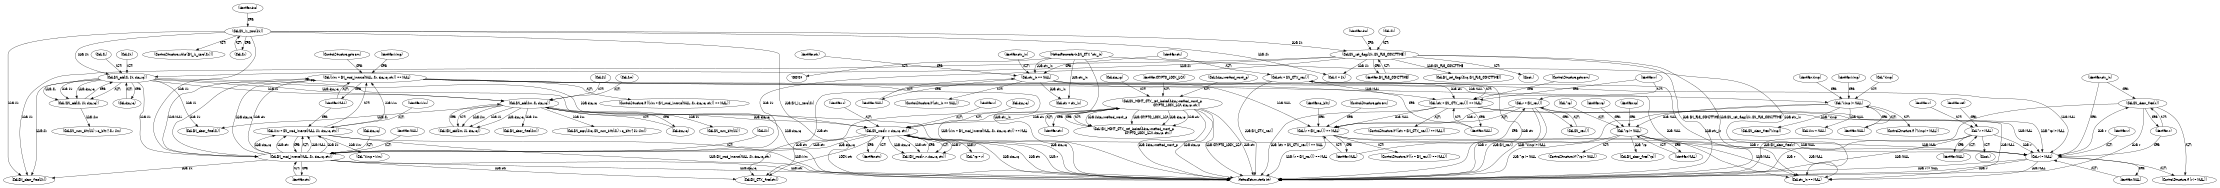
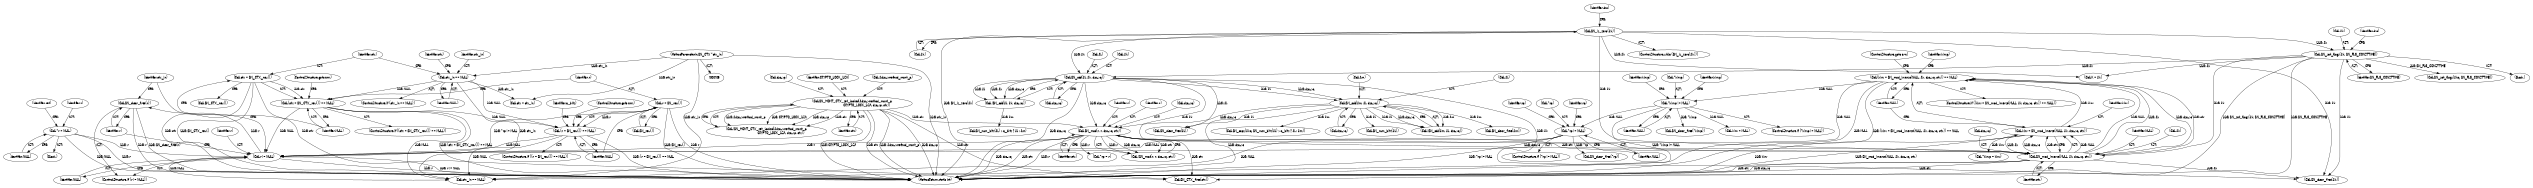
  digraph {
    fontname="Patrick Hand"
    node [fontname="Patrick Hand"]
    edge [fontname="Patrick Hand"]
    n1 [label="(Call,BN_clear_free(r))"]
    n2 [label="(Identifier,r)"]
    n3 [label="(ControlStructure,if (r != NULL))"]
    n4 [label="(MethodReturn,static int)"]
    n5 [label="(Call,r != NULL)"]
    n6 [label="(Call,ctx_in == NULL)"]
    n7 [label="(Identifier,NULL)"]
    n8 [label="(Call,r = BN_new())"]
    n9 [label="(Call,(r = BN_new()) == NULL)"]
    n10 [label="(Call,BN_new())"]
    n11 [label="(Identifier,NULL)"]
    n12 [label="(ControlStructure,if ((r = BN_new()) == NULL))"]
    n13 [label="(Call,*r = NULL)"]
    n14 [label="(Identifier,NULL)"]
    n15 [label="(Block,)"]
    n16 [label="(Call,BN_mod(r, r, dsa->q, ctx))"]
    n17 [label="(Call,BN_mod_inverse(NULL, &k, dsa->q, ctx))"]
    n18 [label="(Call,BN_CTX_free(ctx))"]
    n19 [label="(Identifier,ctx)"]
    n20 [label="(Call,!BN_mod(r, r, dsa->q, ctx))"]
    n21 [label="(Call,*rp = r)"]
    n22 [label="(Call,BN_clear_free(&k))"]
    n23 [label="(Call,(kinv = BN_mod_inverse(NULL, &k, dsa->q, ctx)) == NULL)"]
    n24 [label="(Call,kinv = BN_mod_inverse(NULL, &k, dsa->q, ctx))"]
    n25 [label="(Identifier,ctx)"]
    n26 [label="(Call,BN_add(&m, &l, dsa->q))"]
    n27 [label="(Call,dsa->q)"]
    n28 [label="(Call,BN_clear_free(&l))"]
    n29 [label="(Call,BN_num_bits(&l))"]
    n30 [label="(Call,!BN_add(&m, &l, dsa->q))"]
    n31 [label="(Call,BN_clear_free(&m))"]
    n32 [label="(Call,BN_copy(&kq, BN_num_bits(&l) > q_bits ? &l : &m))"]
    n33 [label="(Call,BN_num_bits(&l) > q_bits ? &l : &m)"]
    n34 [label="(Call,BN_add(&l, &k, dsa->q))"]
    n35 [label="(Call,dsa->q)"]
    n36 [label="(Call,!BN_add(&l, &k, dsa->q))"]
    n37 [label="(Call,BN_is_zero(&k))"]
    n38 [label="(Call,BN_set_flags(&k, BN_FLG_CONSTTIME))"]
    n39 [label="(ControlStructure,while (BN_is_zero(&k)))"]
    n40 [label="(Call,&k)"]
    n41 [label="(Call,K = &k)"]
    n42 [label="(Call,BN_set_flags(&kq, BN_FLG_CONSTTIME))"]
    n43 [label="(Block,)"]
    n44 [label="(Identifier,BN_FLG_CONSTTIME)"]
    n45 [label="(Call,BN_MONT_CTX_set_locked(&dsa->method_mont_p,\n                                    CRYPTO_LOCK_DSA, dsa->p, ctx))"]
    n46 [label="(Identifier,ctx)"]
    n47 [label="(Call,!BN_MONT_CTX_set_locked(&dsa->method_mont_p,\n                                    CRYPTO_LOCK_DSA, dsa->p, ctx))"]
    n48 [label="(Call,*kinvp != NULL)"]
    n49 [label="(ControlStructure,if ((kinv = BN_mod_inverse(NULL, &k, dsa->q, ctx)) == NULL))"]
    n50 [label="(Identifier,NULL)"]
    n51 [label="(Call,*rp != NULL)"]
    n52 [label="(Call,BN_clear_free(*kinvp))"]
    n53 [label="(Call,kinv = NULL)"]
    n54 [label="(Identifier,NULL)"]
    n55 [label="(ControlStructure,if (*kinvp != NULL))"]
    n56 [label="(Call,*kinvp = kinv)"]
    n57 [label="(Call,ctx_in == NULL)"]
    n58 [label="(Call,(ctx = BN_CTX_new()) == NULL)"]
    n59 [label="(Call,ctx = ctx_in)"]
    n60 [label="(Identifier,NULL)"]
    n61 [label="(ControlStructure,if (ctx_in == NULL))"]
    n62 [label="(ControlStructure,if ((ctx = BN_CTX_new()) == NULL))"]
    n63 [label="(Identifier,NULL)"]
    n64 [label="(MethodParameterIn,BN_CTX *ctx_in)"]
-   1000105 [label=1000107]
+   1000105
    n66 [label="(Call,ctx = BN_CTX_new())"]
+   n67 [label="(Call,BN_CTX_new())"]
    n68 [label="(ControlStructure,if (*rp != NULL))"]
    n69 [label="(Call,BN_clear_free(*rp))"]
    n70 [label="(Identifier,NULL)"]
    n71 [label="(Identifier,rp)"]
    n72 [label="(Identifier,ctx)"]
    n73 [label="(Identifier,ret)"]
    n74 [label="(Identifier,CRYPTO_LOCK_DSA)"]
    n75 [label="(Identifier,kinvp)"]
    n76 [label="(ControlStructure,goto err;)"]
    n77 [label="(Identifier,dsa)"]
    n78 [label="(Identifier,dsa)"]
    n79 [label="(Identifier,ctx)"]
    n80 [label="(Identifier,kinv)"]
    n81 [label="(Call,dsa->q)"]
    n82 [label="(Identifier,kinvp)"]
    n83 [label="(Identifier,q_bits)"]
    n84 [label="(Call,&dsa->method_mont_p)"]
    n85 [label="(Identifier,ctx_in)"]
    n86 [label="(Identifier,r)"]
    n87 [label="(Identifier,NULL)"]
    n88 [label="(Call,&k)"]
    n89 [label="(ControlStructure,goto err;)"]
    n90 [label="(Call,*rp)"]
    n91 [label="(Identifier,kinvp)"]
    n92 [label="(Call,&l)"]
    n93 [label="(Call,&l)"]
    n94 [label="(Call,&k)"]
    n95 [label="(Identifier,ctx_in)"]
    n96 [label="(Identifier,r)"]
    n97 [label="(Call,&k)"]
    n98 [label="(Call,*kinvp)"]
    n99 [label="(Identifier,r)"]
    n100 [label="(Call,&m)"]
    n101 [label="(Call,dsa->p)"]
    n102 [label="(Identifier,rp)"]
    n103 [label="(Identifier,r)"]
    n104 [label="(ControlStructure,goto err;)"]
    n105 [label="(Call,dsa->q)"]
    n106 [label="(Identifier,r)"]
    n1 -> n2 [label="CFG: "]
    n1 -> n3 [label="AST: "]
    n1 -> n4 [label="DDG: BN_clear_free(r)"]
    n1 -> n4 [label="DDG: r"]
    n2 -> n1 [label="AST: "]
    n2 -> n5 [label="CFG: "]
    n5 -> n1 [label="DDG: r"]
    n5 -> n3 [label="AST: "]
    n5 -> n4 [label="DDG: r != NULL"]
    n5 -> n4 [label="DDG: r"]
    n5 -> n6 [label="DDG: NULL"]
    n5 -> n7 [label="CFG: "]
    n7 -> n5 [label="AST: "]
    n8 -> n4 [label="DDG: r"]
    n8 -> n4 [label="DDG: BN_new()"]
    n8 -> n5 [label="DDG: *rp != NULL"]
    n8 -> n9 [label="AST: "]
    n8 -> n9 [label="DDG: r"]
    n8 -> n10 [label="CFG: "]
    n9 -> n4 [label="DDG: (r = BN_new()) == NULL"]
    n9 -> n5 [label="DDG: NULL"]
    n9 -> n6 [label="DDG: NULL"]
    n9 -> n11 [label="CFG: "]
    n9 -> n12 [label="AST: "]
    n10 -> n8 [label="AST: "]
    n11 -> n8 [label="CFG: "]
    n11 -> n9 [label="AST: "]
    n13 -> n4 [label="DDG: r"]
    n13 -> n4 [label="DDG: NULL"]
    n13 -> n5 [label="DDG: r"]
    n13 -> n14 [label="CFG: "]
    n13 -> n15 [label="AST: "]
    n14 -> n13 [label="AST: "]
    n16 -> n4 [label="DDG: dsa->q"]
    n16 -> n4 [label="DDG: ctx"]
    n16 -> n4 [label="DDG: r"]
    n16 -> n5 [label="DDG: r"]
    n16 -> n17 [label="DDG: dsa->q"]
    n16 -> n17 [label="DDG: ctx"]
-   n16 -> n18 [label="LOCK: ctx"]
+   n16 -> n18 [label="DDG: ctx"]
    n16 -> n19 [label="CFG: "]
    n16 -> n20 [label="AST: "]
    n16 -> n20 [label="DDG: r"]
    n16 -> n20 [label="DDG: dsa->q"]
    n16 -> n20 [label="DDG: ctx"]
    n16 -> n21 [label="DDG: r"]
    n17 -> n4 [label="DDG: ctx"]
    n17 -> n4 [label="DDG: dsa->q"]
    n17 -> n18 [label="DDG: ctx"]
    n17 -> n22 [label="DDG: &k"]
    n17 -> n23 [label="DDG: NULL"]
    n17 -> n23 [label="DDG: &k"]
    n17 -> n23 [label="DDG: dsa->q"]
    n17 -> n23 [label="DDG: ctx"]
    n17 -> n24 [label="AST: "]
    n17 -> n24 [label="DDG: NULL"]
    n17 -> n24 [label="DDG: &k"]
    n17 -> n24 [label="DDG: dsa->q"]
    n17 -> n24 [label="DDG: ctx"]
    n17 -> n25 [label="CFG: "]
    n19 -> n16 [label="AST: "]
    n20 -> n16 [label="CFG: "]
    n23 -> n4 [label="DDG: (kinv = BN_mod_inverse(NULL, &k, dsa->q, ctx)) == NULL"]
    n23 -> n5 [label="DDG: NULL"]
    n23 -> n6 [label="DDG: NULL"]
    n23 -> n48 [label="DDG: NULL"]
    n23 -> n49 [label="AST: "]
    n23 -> n50 [label="CFG: "]
    n24 -> n4 [label="DDG: BN_mod_inverse(NULL, &k, dsa->q, ctx)"]
    n24 -> n4 [label="DDG: kinv"]
    n24 -> n17 [label="CFG: "]
    n24 -> n23 [label="AST: "]
    n24 -> n23 [label="DDG: kinv"]
    n24 -> n56 [label="DDG: kinv"]
    n25 -> n17 [label="AST: "]
    n26 -> n4 [label="DDG: dsa->q"]
    n26 -> n16 [label="DDG: dsa->q"]
    n26 -> n27 [label="CFG: "]
    n26 -> n28 [label="DDG: &l"]
    n26 -> n29 [label="DDG: &l"]
    n26 -> n30 [label="AST: "]
    n26 -> n30 [label="DDG: &m"]
    n26 -> n30 [label="DDG: &l"]
    n26 -> n30 [label="DDG: dsa->q"]
    n26 -> n31 [label="DDG: &m"]
    n26 -> n32 [label="DDG: &m"]
    n27 -> n26 [label="AST: "]
    n30 -> n26 [label="CFG: "]
    n34 -> n4 [label="DDG: dsa->q"]
    n34 -> n16 [label="DDG: dsa->q"]
    n34 -> n17 [label="DDG: &k"]
    n34 -> n22 [label="DDG: &k"]
    n34 -> n26 [label="DDG: &l"]
    n34 -> n26 [label="DDG: dsa->q"]
    n34 -> n28 [label="DDG: &l"]
    n34 -> n35 [label="CFG: "]
    n34 -> n36 [label="AST: "]
    n34 -> n36 [label="DDG: &l"]
    n34 -> n36 [label="DDG: &k"]
    n34 -> n36 [label="DDG: dsa->q"]
    n35 -> n34 [label="AST: "]
    n36 -> n33 [label="DDG: &m"]
    n36 -> n34 [label="CFG: "]
    n37 -> n4 [label="DDG: BN_is_zero(&k)"]
    n37 -> n17 [label="DDG: &k"]
    n37 -> n22 [label="DDG: &k"]
    n37 -> n34 [label="DDG: &k"]
    n37 -> n38 [label="DDG: &k"]
    n37 -> n39 [label="AST: "]
    n37 -> n40 [label="CFG: "]
    n37 -> n41 [label="DDG: &k"]
    n38 -> n4 [label="DDG: BN_FLG_CONSTTIME"]
    n38 -> n4 [label="DDG: BN_set_flags(&k, BN_FLG_CONSTTIME)"]
    n38 -> n17 [label="DDG: &k"]
    n38 -> n22 [label="DDG: &k"]
    n38 -> n34 [label="DDG: &k"]
    n38 -> n41 [label="DDG: &k"]
    n38 -> n42 [label="DDG: BN_FLG_CONSTTIME"]
    n38 -> n43 [label="AST: "]
    n38 -> n44 [label="CFG: "]
    n40 -> n37 [label="AST: "]
    n44 -> n38 [label="AST: "]
    n45 -> n4 [label="DDG: &dsa->method_mont_p"]
    n45 -> n4 [label="DDG: dsa->p"]
    n45 -> n4 [label="DDG: CRYPTO_LOCK_DSA"]
    n45 -> n4 [label="DDG: ctx"]
    n45 -> n16 [label="DDG: ctx"]
    n45 -> n18 [label="DDG: ctx"]
    n45 -> n46 [label="CFG: "]
    n45 -> n47 [label="AST: "]
    n45 -> n47 [label="DDG: &dsa->method_mont_p"]
    n45 -> n47 [label="DDG: CRYPTO_LOCK_DSA"]
    n45 -> n47 [label="DDG: dsa->p"]
    n45 -> n47 [label="DDG: ctx"]
    n46 -> n45 [label="AST: "]
    n47 -> n45 [label="CFG: "]
    n48 -> n4 [label="DDG: *kinvp != NULL"]
    n48 -> n51 [label="DDG: NULL"]
    n48 -> n52 [label="DDG: *kinvp"]
    n48 -> n53 [label="DDG: NULL"]
    n48 -> n54 [label="CFG: "]
    n48 -> n55 [label="AST: "]
    n50 -> n23 [label="AST: "]
    n50 -> n24 [label="CFG: "]
    n51 -> n4 [label="DDG: *rp != NULL"]
    n51 -> n5 [label="DDG: NULL"]
    n51 -> n6 [label="DDG: NULL"]
    n51 -> n68 [label="AST: "]
    n51 -> n69 [label="DDG: *rp"]
    n51 -> n70 [label="CFG: "]
    n54 -> n48 [label="AST: "]
    n57 -> n6 [label="DDG: ctx_in"]
    n57 -> n9 [label="DDG: NULL"]
    n57 -> n58 [label="DDG: NULL"]
    n57 -> n59 [label="DDG: ctx_in"]
    n57 -> n60 [label="CFG: "]
    n57 -> n61 [label="AST: "]
    n58 -> n4 [label="DDG: (ctx = BN_CTX_new()) == NULL"]
    n58 -> n5 [label="DDG: NULL"]
    n58 -> n6 [label="DDG: NULL"]
    n58 -> n9 [label="DDG: NULL"]
    n58 -> n62 [label="AST: "]
    n58 -> n63 [label="CFG: "]
    n60 -> n57 [label="AST: "]
    n63 -> n58 [label="AST: "]
    n63 -> n66 [label="CFG: "]
    n64 -> n4 [label="DDG: ctx_in"]
    n64 -> n6 [label="DDG: ctx_in"]
    n64 -> n57 [label="DDG: ctx_in"]
    n64 -> n59 [label="DDG: ctx_in"]
    n64 -> 1000105 [label="AST: "]
    n66 -> n4 [label="DDG: BN_CTX_new()"]
    n66 -> n4 [label="DDG: ctx"]
    n66 -> n18 [label="DDG: ctx"]
    n66 -> n58 [label="AST: "]
    n66 -> n58 [label="DDG: ctx"]
+   n66 -> n67 [label="CFG: "]
    n70 -> n51 [label="AST: "]
    n71 -> n51 [label="CFG: "]
    n72 -> n57 [label="CFG: "]
    n72 -> n66 [label="AST: "]
    n73 -> n13 [label="CFG: "]
    n74 -> n45 [label="AST: "]
    n75 -> n48 [label="CFG: "]
    n76 -> n23 [label="CFG: "]
    n77 -> n37 [label="CFG: "]
    n78 -> n38 [label="CFG: "]
    n79 -> n57 [label="CFG: "]
    n80 -> n24 [label="AST: "]
    n81 -> n17 [label="AST: "]
    n82 -> n23 [label="CFG: "]
    n83 -> n9 [label="CFG: "]
    n84 -> n45 [label="AST: "]
    n85 -> n57 [label="AST: "]
    n86 -> n13 [label="AST: "]
    n87 -> n17 [label="AST: "]
    n88 -> n17 [label="AST: "]
    n89 -> n9 [label="CFG: "]
    n90 -> n51 [label="AST: "]
    n91 -> n48 [label="CFG: "]
    n92 -> n26 [label="AST: "]
    n93 -> n34 [label="AST: "]
    n94 -> n38 [label="AST: "]
    n95 -> n1 [label="CFG: "]
    n95 -> n5 [label="CFG: "]
    n96 -> n5 [label="AST: "]
    n97 -> n34 [label="AST: "]
    n98 -> n48 [label="AST: "]
    n99 -> n16 [label="AST: "]
    n100 -> n26 [label="AST: "]
    n101 -> n45 [label="AST: "]
    n102 -> n51 [label="CFG: "]
    n103 -> n16 [label="AST: "]
    n104 -> n58 [label="CFG: "]
    n105 -> n16 [label="AST: "]
    n106 -> n8 [label="AST: "]
    n106 -> n58 [label="CFG: "]
  }
